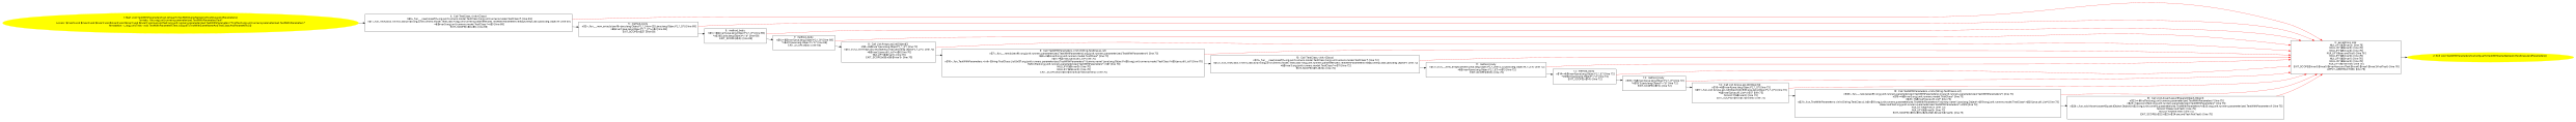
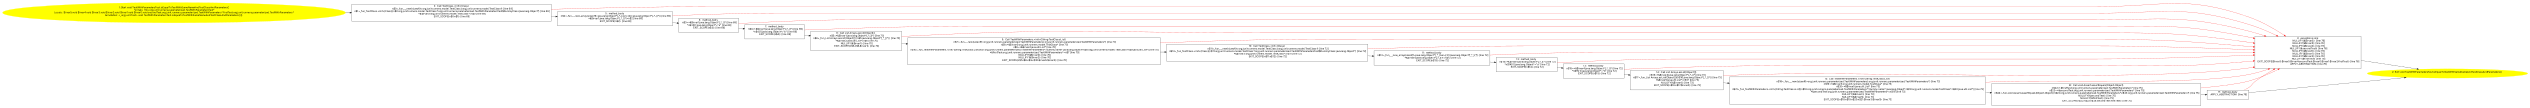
  digraph {
    rankdir=LR
    fontname=Inter
    node [fontname=Inter shape=box]
    edge [fontname=Inter]
    n1 [color=yellow label="1: Start void TestWithParametersTest.isEqualToTestWithSameNameAndTestClassAndParameters()\nFormals:  this:org.junit.runners.parameterized.TestWithParametersTest*\nLocals:  $irvar5:void $irvar4:void $irvar3:void $irvar2:void $irvar1:void $irvar0:void secondTest:org.junit.runners.parameterized.TestWithParameters* firstTest:org.junit.runners.parameterized.TestWithParameters*\nAnnotation: <_org.junit.Test> void TestWithParametersTest.isEqualToTestWithSameNameAndTestClassAndParameters()() \n  " style=filled shape=""]
    n2 [label="4:  Call TestClass.<init>(Class) \n   n$0=_fun___new(sizeof(t=org.junit.runners.model.TestClass):org.junit.runners.model.TestClass*) [line 69]\n  n$1=_fun_TestClass.<init>(Class)(n$0:org.junit.runners.model.TestClass*,org.junit.runners.parameterized.TestWithParametersTest$DummyClass:java.lang.Object*) [line 69]\n  *&$irvar0:org.junit.runners.model.TestClass*=n$0 [line 69]\n  EXIT_SCOPE(n$0,n$1); [line 69]\n "]
    n3 [label="3:  exceptions sink \n   NULLIFY(&$irvar3); [line 76]\n  NULLIFY(&$irvar5); [line 76]\n  NULLIFY(&$irvar4); [line 76]\n  NULLIFY(&secondTest); [line 76]\n  NULLIFY(&$irvar0); [line 76]\n  NULLIFY(&$irvar1); [line 76]\n  NULLIFY(&$irvar2); [line 76]\n  NULLIFY(&firstTest); [line 76]\n  EXIT_SCOPE($irvar3,$irvar5,$irvar4,secondTest,$irvar0,$irvar1,$irvar2,firstTest); [line 76]\n  APPLY_ABSTRACTION; [line 76]\n "]
    n4 [label="5:  method_body \n   n$2=_fun___new_array(sizeof(t=java.lang.Object*[_*_];len=[2]):java.lang.Object*[_*_](*)) [line 69]\n  *&$irvar1:java.lang.Object*[_*_](*)=n$2 [line 69]\n  EXIT_SCOPE(n$2); [line 69]\n "]
    n5 [color=yellow label="2: Exit void TestWithParametersTest.isEqualToTestWithSameNameAndTestClassAndParameters() \n  " style=filled shape=""]
    n6 [label="6:  method_body \n   n$3=*&$irvar1:java.lang.Object*[_*_](*) [line 69]\n  *n$3[0]:java.lang.Object*=\"a\" [line 69]\n  EXIT_SCOPE(n$3); [line 69]\n "]
    n7 [label="7:  method_body \n   n$4=*&$irvar1:java.lang.Object*[_*_](*) [line 69]\n  *n$4[1]:java.lang.Object*=\"b\" [line 69]\n  EXIT_SCOPE(n$4); [line 69]\n "]
    n8 [label="8:  Call List Arrays.asList(Object[]) \n   n$5=*&$irvar1:java.lang.Object*[_*_](*) [line 70]\n  n$6=_fun_List Arrays.asList(Object[])(n$5:java.lang.Object*[_*_](*)) [line 70]\n  *&$irvar2:java.util.List*=n$6 [line 70]\n  NULLIFY(&$irvar1); [line 70]\n  EXIT_SCOPE(n$5,n$6,$irvar1); [line 70]\n "]
    n9 [label="9:  Call TestWithParameters.<init>(String,TestClass,List) \n   n$7=_fun___new(sizeof(t=org.junit.runners.parameterized.TestWithParameters):org.junit.runners.parameterized.TestWithParameters*) [line 70]\n  n$8=*&$irvar0:org.junit.runners.model.TestClass* [line 70]\n  n$9=*&$irvar2:java.util.List* [line 70]\n  n$10=_fun_TestWithParameters.<init>(String,TestClass,List)(n$7:org.junit.runners.parameterized.TestWithParameters*,\"dummy name\":java.lang.Object*,n$8:org.junit.runners.model.TestClass*,n$9:java.util.List*) [line 70]\n  *&firstTest:org.junit.runners.parameterized.TestWithParameters*=n$7 [line 70]\n  NULLIFY(&$irvar0); [line 70]\n  NULLIFY(&$irvar2); [line 70]\n  EXIT_SCOPE(n$7,n$8,n$9,n$10,$irvar0,$irvar2); [line 70]\n "]
    n10 [label="10:  Call TestClass.<init>(Class) \n   n$11=_fun___new(sizeof(t=org.junit.runners.model.TestClass):org.junit.runners.model.TestClass*) [line 72]\n  n$12=_fun_TestClass.<init>(Class)(n$11:org.junit.runners.model.TestClass*,org.junit.runners.parameterized.TestWithParametersTest$DummyClass:java.lang.Object*) [line 72]\n  *&$irvar3:org.junit.runners.model.TestClass*=n$11 [line 72]\n  EXIT_SCOPE(n$11,n$12); [line 72]\n "]
    n11 [label="11:  method_body \n   n$13=_fun___new_array(sizeof(t=java.lang.Object*[_*_];len=[2]):java.lang.Object*[_*_](*)) [line 72]\n  *&$irvar4:java.lang.Object*[_*_](*)=n$13 [line 72]\n  EXIT_SCOPE(n$13); [line 72]\n "]
    n12 [label="12:  method_body \n   n$14=*&$irvar4:java.lang.Object*[_*_](*) [line 72]\n  *n$14[0]:java.lang.Object*=\"a\" [line 72]\n  EXIT_SCOPE(n$14); [line 72]\n "]
    n13 [label="13:  method_body \n   n$15=*&$irvar4:java.lang.Object*[_*_](*) [line 72]\n  *n$15[1]:java.lang.Object*=\"b\" [line 72]\n  EXIT_SCOPE(n$15); [line 72]\n "]
    n14 [label="14:  Call List Arrays.asList(Object[]) \n   n$16=*&$irvar4:java.lang.Object*[_*_](*) [line 73]\n  n$17=_fun_List Arrays.asList(Object[])(n$16:java.lang.Object*[_*_](*)) [line 73]\n  *&$irvar5:java.util.List*=n$17 [line 73]\n  NULLIFY(&$irvar4); [line 73]\n  EXIT_SCOPE(n$16,n$17,$irvar4); [line 73]\n "]
    n15 [label="15:  Call TestWithParameters.<init>(String,TestClass,List) \n   n$18=_fun___new(sizeof(t=org.junit.runners.parameterized.TestWithParameters):org.junit.runners.parameterized.TestWithParameters*) [line 73]\n  n$19=*&$irvar3:org.junit.runners.model.TestClass* [line 73]\n  n$20=*&$irvar5:java.util.List* [line 73]\n  n$21=_fun_TestWithParameters.<init>(String,TestClass,List)(n$18:org.junit.runners.parameterized.TestWithParameters*,\"dummy name\":java.lang.Object*,n$19:org.junit.runners.model.TestClass*,n$20:java.util.List*) [line 73]\n  *&secondTest:org.junit.runners.parameterized.TestWithParameters*=n$18 [line 73]\n  NULLIFY(&$irvar3); [line 73]\n  NULLIFY(&$irvar5); [line 73]\n  EXIT_SCOPE(n$18,n$19,n$20,n$21,$irvar3,$irvar5); [line 73]\n "]
    n16 [label="16:  Call void Assert.assertEquals(Object,Object) \n   n$22=*&firstTest:org.junit.runners.parameterized.TestWithParameters* [line 75]\n  n$23=*&secondTest:org.junit.runners.parameterized.TestWithParameters* [line 75]\n  n$24=_fun_void Assert.assertEquals(Object,Object)(n$22:org.junit.runners.parameterized.TestWithParameters*,n$23:org.junit.runners.parameterized.TestWithParameters*) [line 75]\n  NULLIFY(&secondTest); [line 75]\n  NULLIFY(&firstTest); [line 75]\n  EXIT_SCOPE(n$22,n$23,n$24,secondTest,firstTest); [line 75]\n "]
+   n17 [label="17:  method_body \n   APPLY_ABSTRACTION; [line 76]\n "]
    n1 -> n2
    n2 -> n3 [color=red]
    n2 -> n4
    n3 -> n5
    n4 -> n3 [color=red]
    n4 -> n6
    n6 -> n3 [color=red]
    n6 -> n7
    n7 -> n3 [color=red]
    n7 -> n8
    n8 -> n3 [color=red]
    n8 -> n9
    n9 -> n3 [color=red]
    n9 -> n10
    n10 -> n3 [color=red]
    n10 -> n11
    n11 -> n3 [color=red]
    n11 -> n12
    n12 -> n3 [color=red]
    n12 -> n13
    n13 -> n3 [color=red]
    n13 -> n14
    n14 -> n3 [color=red]
    n14 -> n15
    n15 -> n3 [color=red]
    n15 -> n16
    n16 -> n3 [color=red]
+   n16 -> n17
+   n17 -> n3 [color=red]
+   n17 -> n5
  }
